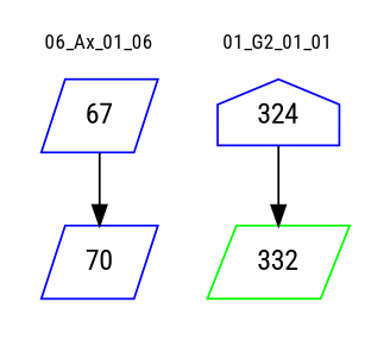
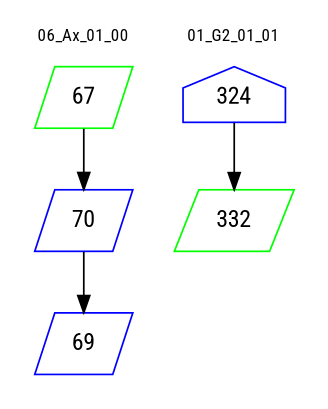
  digraph {
    fontname="Roboto Condensed"
    node [color=blue fontname="Roboto Condensed" shape=parallelogram]
    edge [color=black fontname="Roboto Condensed"]
    n1 [label=70]
-   n2 [label=67]
+   n2 [color=green label=67]
+   n3 [label=69]
    n4 [label=324 shape=house]
    n5 [color=green label=332]
    subgraph cluster_1 {
      color=white
      fontsize=10
-     label="06_Ax_01_06"
+     label="06_Ax_01_00"
      n1
      n2
+     n3
    }
    subgraph cluster_2 {
      color=white
      fontsize=10
      label="01_G2_01_01"
      n4
      n5
    }
+   n1 -> n3
    n2 -> n1
    n4 -> n5
  }
